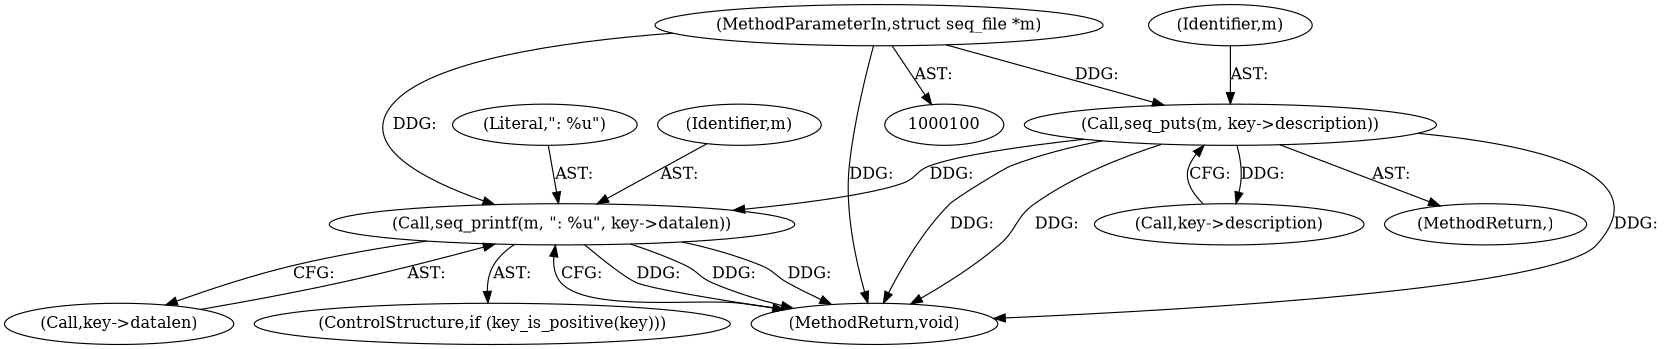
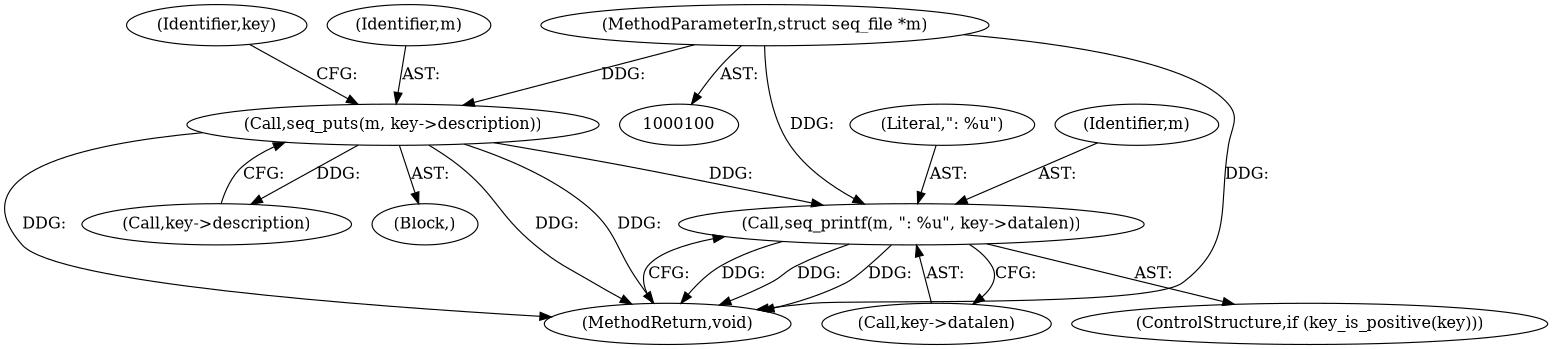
  digraph {
    n1 [label="(Call,seq_printf(m, \": %u\", key->datalen))"]
    n2 [label="(MethodReturn,void)"]
    n3 [label="(ControlStructure,if (key_is_positive(key)))"]
    n4 [label="(Call,key->datalen)"]
    n5 [label="(Call,seq_puts(m, key->description))"]
    n6 [label="(Call,key->description)"]
-   n7 [label="(MethodReturn,)"]
+   n7 [label="(Block,)"]
    n8 [label="(MethodParameterIn,struct seq_file *m)"]
    1000100
    n10 [label="(Literal,\": %u\")"]
+   n11 [label="(Identifier,key)"]
    n12 [label="(Identifier,m)"]
    n13 [label="(Identifier,m)"]
    n1 -> n2 [label="DDG: "]
    n1 -> n2 [label="DDG: "]
    n1 -> n2 [label="DDG: "]
    n1 -> n3 [label="AST: "]
    n1 -> n4 [label="CFG: "]
    n2 -> n1 [label="CFG: "]
    n4 -> n1 [label="AST: "]
    n5 -> n1 [label="DDG: "]
    n5 -> n2 [label="DDG: "]
    n5 -> n2 [label="DDG: "]
    n5 -> n2 [label="DDG: "]
    n5 -> n6 [label="DDG: "]
    n5 -> n7 [label="AST: "]
    n6 -> n5 [label="CFG: "]
    n8 -> n1 [label="DDG: "]
    n8 -> n2 [label="DDG: "]
    n8 -> n5 [label="DDG: "]
    n8 -> 1000100 [label="AST: "]
    n10 -> n1 [label="AST: "]
+   n11 -> n5 [label="CFG: "]
    n12 -> n5 [label="AST: "]
    n13 -> n1 [label="AST: "]
  }
